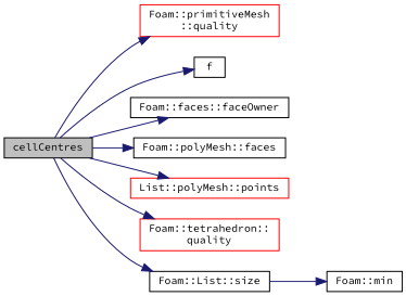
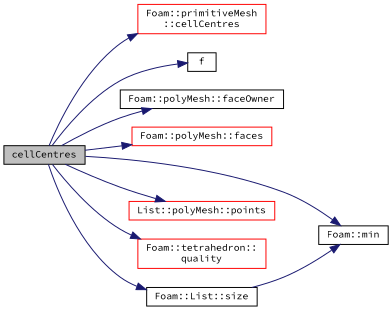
  digraph {
    fontname="Source Code Pro"
    rankdir=LR
    node [color=black fontname="Source Code Pro" fontsize=10 shape=record]
    edge [color=midnightblue fontname="Source Code Pro" fontsize=10 labelfontname=Helvetica labelfontsize=10 style=solid]
    n1 [fillcolor=grey75 fontcolor=black height=0.2 label=cellCentres style=filled width=0.4]
-   n2 [color=red height=0.2 label="Foam::primitiveMesh\l::quality" width=0.4]
+   n2 [color=red height=0.2 label="Foam::primitiveMesh\l::cellCentres" width=0.4]
    n3 [height=0.2 label=f width=0.4]
-   n4 [height=0.2 label="Foam::faces::faceOwner" width=0.4]
-   n5 [height=0.2 label="Foam::polyMesh::faces" width=0.4]
+   n4 [height=0.2 label="Foam::polyMesh::faceOwner" width=0.4]
+   n5 [color=red height=0.2 label="Foam::polyMesh::faces" width=0.4]
    n6 [height=0.2 label="Foam::min" width=0.4]
    n7 [color=red height=0.2 label="List::polyMesh::points" width=0.4]
    n8 [color=red height=0.2 label="Foam::tetrahedron::\lquality" width=0.4]
    n9 [height=0.2 label="Foam::List::size" width=0.4]
    n1 -> n2
    n1 -> n3
    n1 -> n4
    n1 -> n5
+   n1 -> n6
    n1 -> n7
    n1 -> n8
    n1 -> n9
    n9 -> n6
  }
